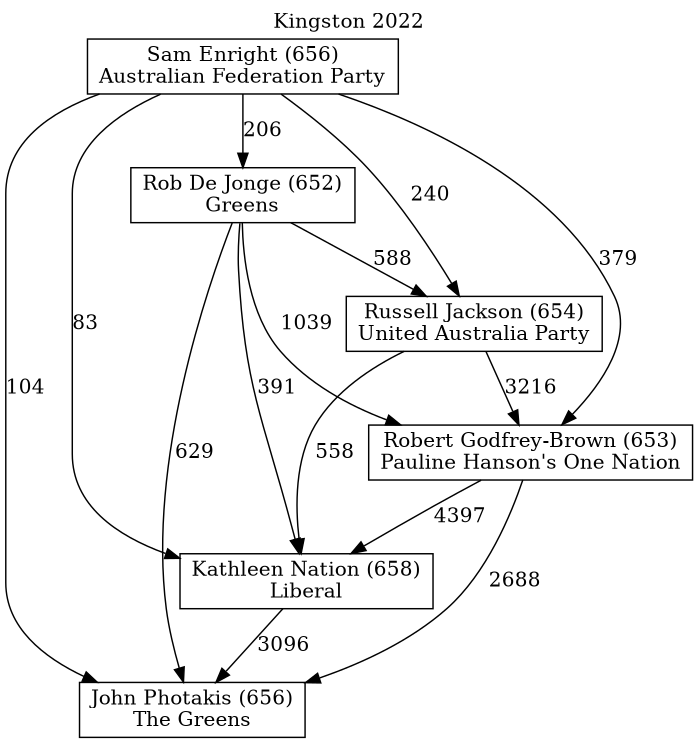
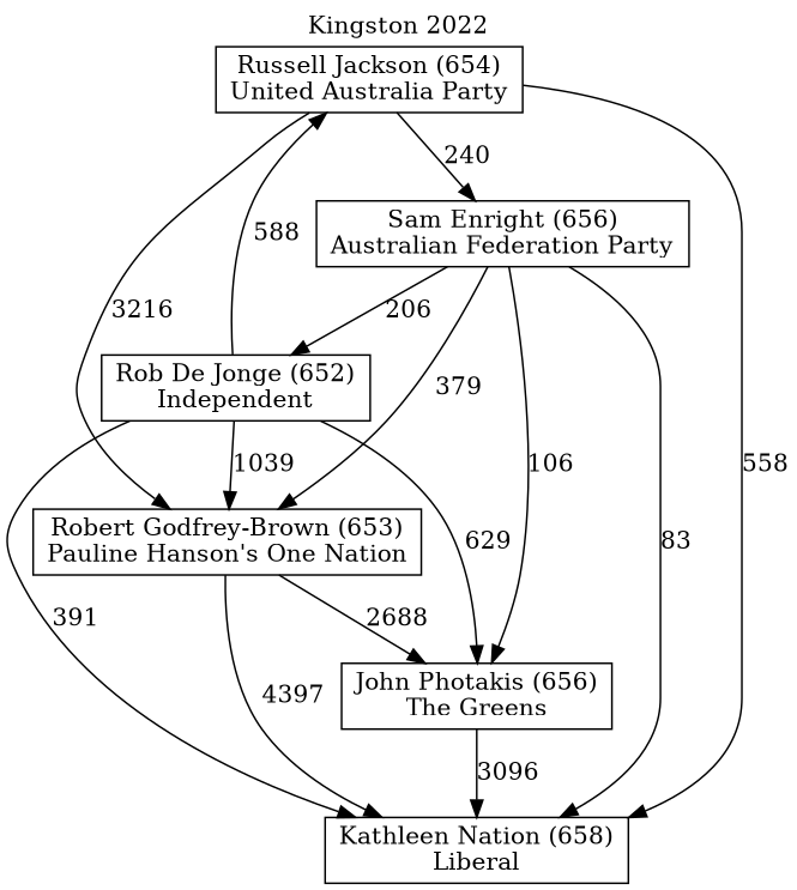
  digraph {
    label="Kingston 2022"
    labelloc=t
    mclimit=10
    node [shape=box]
    n1 [label="Kathleen Nation (658)\nLiberal"]
    n2 [label="John Photakis (656)\nThe Greens"]
    n3 [label="Robert Godfrey-Brown (653)\nPauline Hanson's One Nation"]
    n4 [label="Russell Jackson (654)\nUnited Australia Party"]
-   n5 [label="Rob De Jonge (652)\nGreens"]
+   n5 [label="Rob De Jonge (652)\nIndependent"]
    n6 [label="Sam Enright (656)\nAustralian Federation Party"]
-   n1 -> n2 [label=3096]
+   n2 -> n1 [label=3096]
    n3 -> n1 [label=4397]
    n3 -> n2 [label=2688]
    n4 -> n1 [label=558]
    n4 -> n3 [label=3216]
    n5 -> n1 [label=391]
    n5 -> n2 [label=629]
    n5 -> n3 [label=1039]
    n5 -> n4 [label=588]
    n6 -> n1 [label=83]
-   n6 -> n2 [label=104]
+   n6 -> n2 [label=106]
    n6 -> n3 [label=379]
-   n6 -> n4 [label=240]
+   n4 -> n6 [label=240]
    n6 -> n5 [label=206]
  }
